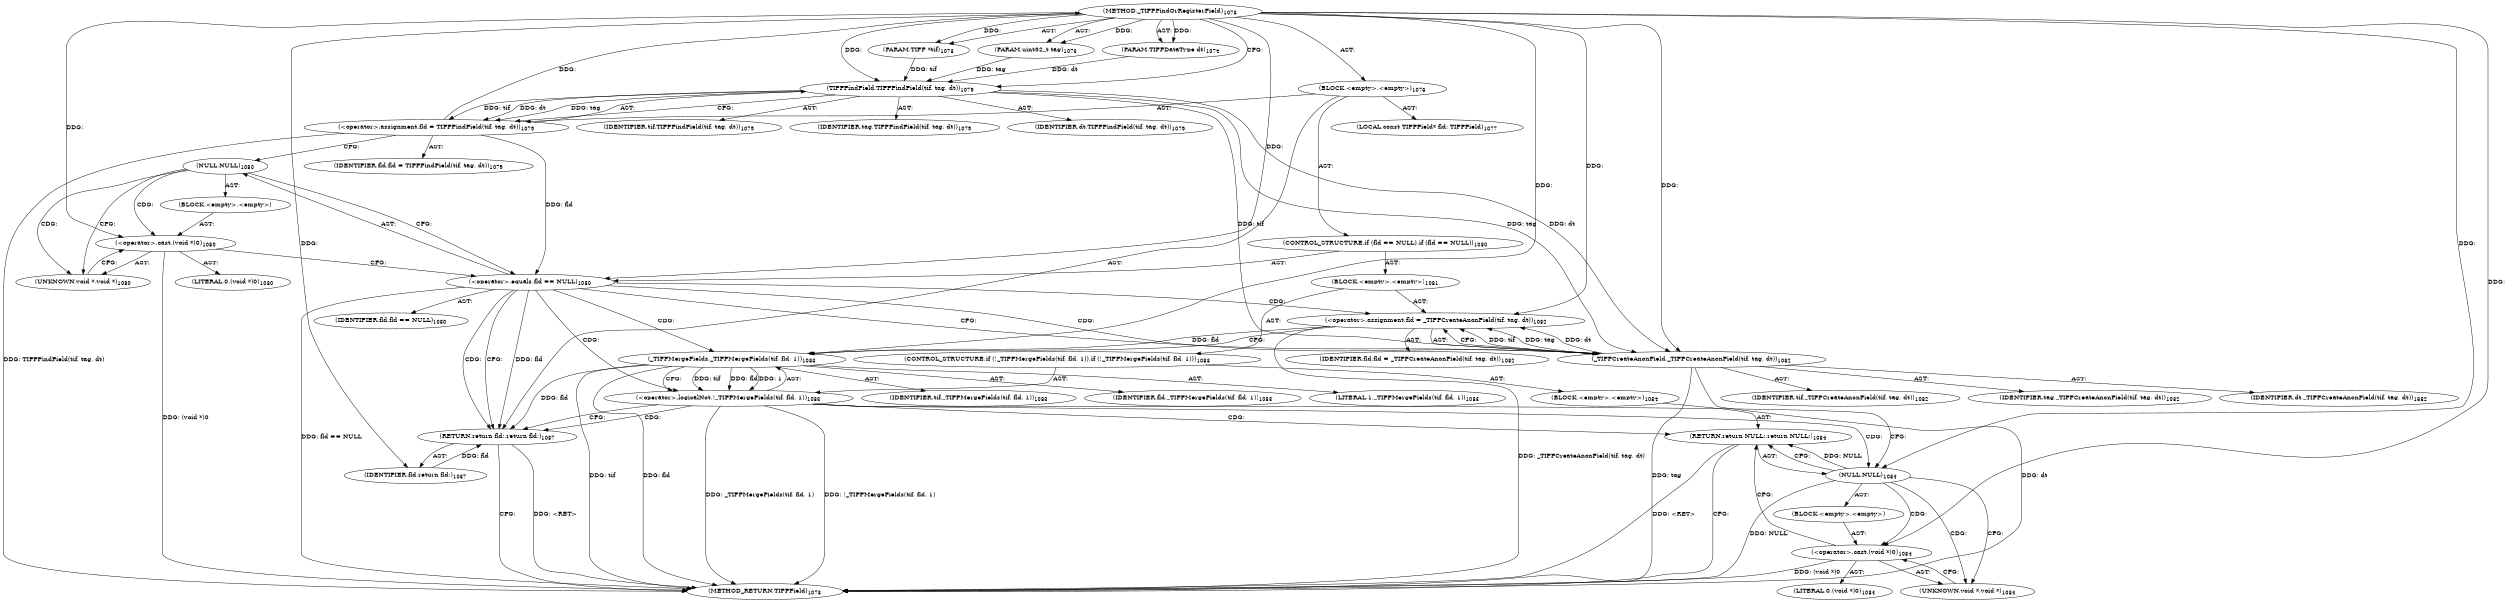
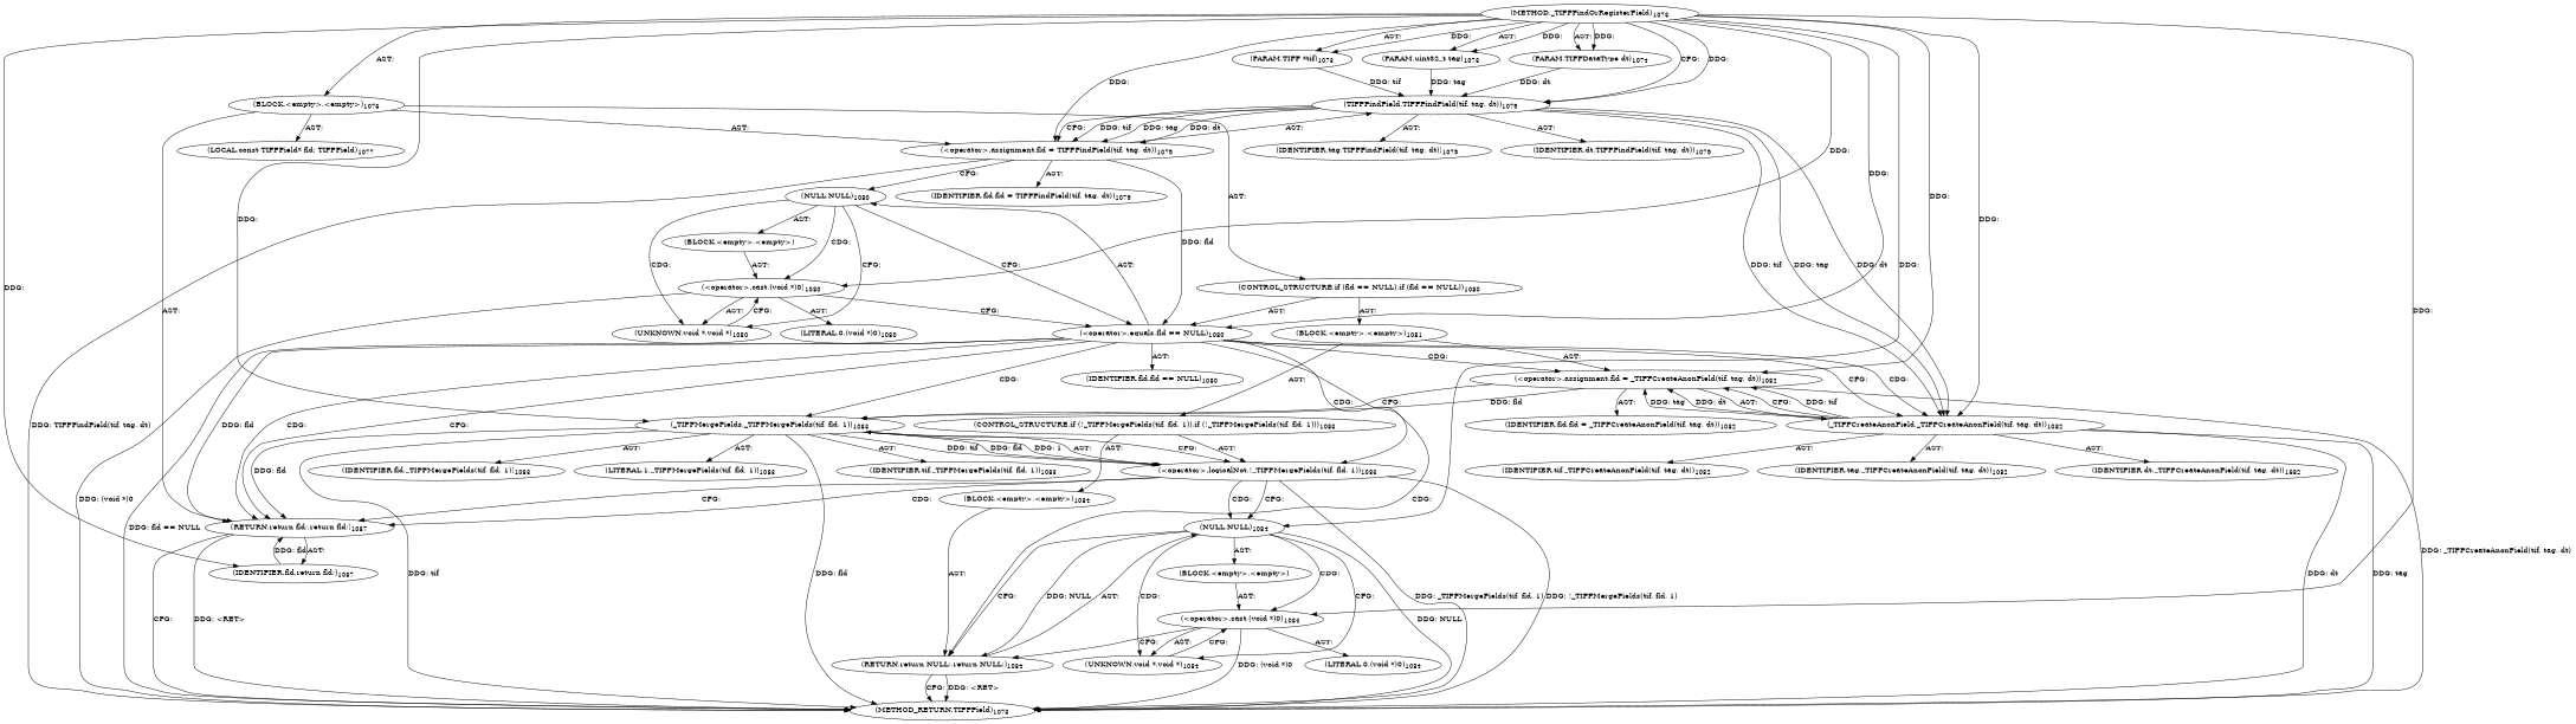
  digraph {
    n1 [label=<(METHOD,_TIFFFindOrRegisterField)<SUB>1073</SUB>>]
    n2 [label=<(PARAM,TIFF *tif)<SUB>1073</SUB>>]
    n3 [label=<(PARAM,uint32_t tag)<SUB>1073</SUB>>]
    n4 [label=<(PARAM,TIFFDataType dt)<SUB>1074</SUB>>]
    n5 [label=<(BLOCK,&lt;empty&gt;,&lt;empty&gt;)<SUB>1076</SUB>>]
    n6 [label=<(&lt;operator&gt;.assignment,fld = TIFFFindField(tif, tag, dt))<SUB>1079</SUB>>]
    n7 [label=<(TIFFFindField,TIFFFindField(tif, tag, dt))<SUB>1079</SUB>>]
    n8 [label=<(&lt;operator&gt;.equals,fld == NULL)<SUB>1080</SUB>>]
    n9 [label=<(&lt;operator&gt;.cast,(void *)0)<SUB>1080</SUB>>]
    n10 [label=<(&lt;operator&gt;.assignment,fld = _TIFFCreateAnonField(tif, tag, dt))<SUB>1082</SUB>>]
    n11 [label=<(_TIFFCreateAnonField,_TIFFCreateAnonField(tif, tag, dt))<SUB>1082</SUB>>]
    n12 [label=<(_TIFFMergeFields,_TIFFMergeFields(tif, fld, 1))<SUB>1083</SUB>>]
    n13 [label=<(NULL,NULL)<SUB>1084</SUB>>]
    n14 [label=<(&lt;operator&gt;.cast,(void *)0)<SUB>1084</SUB>>]
    n15 [label=<(IDENTIFIER,fld,return fld;)<SUB>1087</SUB>>]
    n16 [label=<(LOCAL,const TIFFField* fld: TIFFField)<SUB>1077</SUB>>]
    n17 [label=<(CONTROL_STRUCTURE,if (fld == NULL),if (fld == NULL))<SUB>1080</SUB>>]
    n18 [label=<(RETURN,return fld;,return fld;)<SUB>1087</SUB>>]
    n19 [label=<(METHOD_RETURN,TIFFField)<SUB>1073</SUB>>]
    n20 [label=<(IDENTIFIER,fld,fld = TIFFFindField(tif, tag, dt))<SUB>1079</SUB>>]
    n21 [label=<(NULL,NULL)<SUB>1080</SUB>>]
-   n22 [label=<(IDENTIFIER,tif,TIFFFindField(tif, tag, dt))<SUB>1079</SUB>>]
    n23 [label=<(IDENTIFIER,tag,TIFFFindField(tif, tag, dt))<SUB>1079</SUB>>]
    n24 [label=<(IDENTIFIER,dt,TIFFFindField(tif, tag, dt))<SUB>1079</SUB>>]
    n25 [label=<(IDENTIFIER,fld,fld == NULL)<SUB>1080</SUB>>]
    n26 [label=<(&lt;operator&gt;.logicalNot,!_TIFFMergeFields(tif, fld, 1))<SUB>1083</SUB>>]
    n27 [label=<(UNKNOWN,void *,void *)<SUB>1080</SUB>>]
    n28 [label=<(LITERAL,0,(void *)0)<SUB>1080</SUB>>]
    n29 [label=<(IDENTIFIER,fld,fld = _TIFFCreateAnonField(tif, tag, dt))<SUB>1082</SUB>>]
    n30 [label=<(IDENTIFIER,tif,_TIFFCreateAnonField(tif, tag, dt))<SUB>1082</SUB>>]
    n31 [label=<(IDENTIFIER,tag,_TIFFCreateAnonField(tif, tag, dt))<SUB>1082</SUB>>]
    n32 [label=<(IDENTIFIER,dt,_TIFFCreateAnonField(tif, tag, dt))<SUB>1682</SUB>>]
    n33 [label=<(IDENTIFIER,tif,_TIFFMergeFields(tif, fld, 1))<SUB>1083</SUB>>]
    n34 [label=<(IDENTIFIER,fld,_TIFFMergeFields(tif, fld, 1))<SUB>1083</SUB>>]
    n35 [label=<(LITERAL,1,_TIFFMergeFields(tif, fld, 1))<SUB>1083</SUB>>]
    n36 [label=<(RETURN,return NULL;,return NULL;)<SUB>1084</SUB>>]
    n37 [label=<(BLOCK,&lt;empty&gt;,&lt;empty&gt;)>]
    n38 [label=<(UNKNOWN,void *,void *)<SUB>1084</SUB>>]
    n39 [label=<(LITERAL,0,(void *)0)<SUB>1084</SUB>>]
    n40 [label=<(BLOCK,&lt;empty&gt;,&lt;empty&gt;)<SUB>1081</SUB>>]
    n41 [label=<(BLOCK,&lt;empty&gt;,&lt;empty&gt;)>]
    n42 [label=<(CONTROL_STRUCTURE,if (!_TIFFMergeFields(tif, fld, 1)),if (!_TIFFMergeFields(tif, fld, 1)))<SUB>1083</SUB>>]
    n43 [label=<(BLOCK,&lt;empty&gt;,&lt;empty&gt;)<SUB>1084</SUB>>]
    n1 -> n2 [label="AST: "]
    n1 -> n2 [label="DDG: "]
    n1 -> n3 [label="AST: "]
    n1 -> n3 [label="DDG: "]
    n1 -> n4 [label="AST: "]
    n1 -> n4 [label="DDG: "]
    n1 -> n5 [label="AST: "]
-   n6 -> n1 [label="DDG: "]
+   n1 -> n6 [label="DDG: "]
    n1 -> n7 [label="CFG: "]
    n1 -> n7 [label="DDG: "]
    n1 -> n8 [label="DDG: "]
    n1 -> n9 [label="DDG: "]
    n1 -> n10 [label="DDG: "]
    n1 -> n11 [label="DDG: "]
    n1 -> n12 [label="DDG: "]
    n1 -> n13 [label="DDG: "]
    n1 -> n14 [label="DDG: "]
    n1 -> n15 [label="DDG: "]
    n2 -> n7 [label="DDG: tif"]
    n3 -> n7 [label="DDG: tag"]
    n4 -> n7 [label="DDG: dt"]
    n5 -> n6 [label="AST: "]
    n5 -> n16 [label="AST: "]
    n5 -> n17 [label="AST: "]
    n5 -> n18 [label="AST: "]
    n6 -> n7 [label="AST: "]
    n6 -> n8 [label="DDG: fld"]
    n6 -> n19 [label="DDG: TIFFFindField(tif, tag, dt)"]
    n6 -> n20 [label="AST: "]
    n6 -> n21 [label="CFG: "]
    n7 -> n6 [label="CFG: "]
    n7 -> n6 [label="DDG: tif"]
    n7 -> n6 [label="DDG: tag"]
    n7 -> n6 [label="DDG: dt"]
    n7 -> n11 [label="DDG: tif"]
    n7 -> n11 [label="DDG: tag"]
    n7 -> n11 [label="DDG: dt"]
-   n7 -> n22 [label="AST: "]
    n7 -> n23 [label="AST: "]
    n7 -> n24 [label="AST: "]
    n8 -> n10 [label="CDG: "]
    n8 -> n11 [label="CFG: "]
    n8 -> n11 [label="CDG: "]
    n8 -> n12 [label="CDG: "]
    n8 -> n18 [label="CFG: "]
    n8 -> n18 [label="DDG: fld"]
    n8 -> n18 [label="CDG: "]
    n8 -> n19 [label="DDG: fld == NULL"]
    n8 -> n21 [label="AST: "]
    n8 -> n25 [label="AST: "]
    n8 -> n26 [label="CDG: "]
    n9 -> n8 [label="CFG: "]
    n9 -> n19 [label="DDG: (void *)0"]
    n9 -> n27 [label="AST: "]
    n9 -> n28 [label="AST: "]
    n10 -> n11 [label="AST: "]
    n10 -> n12 [label="CFG: "]
    n10 -> n12 [label="DDG: fld"]
    n10 -> n19 [label="DDG: _TIFFCreateAnonField(tif, tag, dt)"]
    n10 -> n29 [label="AST: "]
    n11 -> n10 [label="CFG: "]
    n11 -> n10 [label="DDG: tif"]
    n11 -> n10 [label="DDG: tag"]
    n11 -> n10 [label="DDG: dt"]
    n11 -> n19 [label="DDG: tag"]
    n11 -> n19 [label="DDG: dt"]
    n11 -> n30 [label="AST: "]
    n11 -> n31 [label="AST: "]
    n11 -> n32 [label="AST: "]
    n12 -> n18 [label="DDG: fld"]
    n12 -> n19 [label="DDG: tif"]
    n12 -> n19 [label="DDG: fld"]
    n12 -> n26 [label="CFG: "]
    n12 -> n26 [label="DDG: tif"]
    n12 -> n26 [label="DDG: fld"]
    n12 -> n26 [label="DDG: 1"]
    n12 -> n33 [label="AST: "]
    n12 -> n34 [label="AST: "]
    n12 -> n35 [label="AST: "]
    n13 -> n14 [label="CDG: "]
    n13 -> n19 [label="DDG: NULL"]
    n13 -> n36 [label="CFG: "]
    n13 -> n36 [label="DDG: NULL"]
    n13 -> n37 [label="AST: "]
    n13 -> n38 [label="CFG: "]
    n13 -> n38 [label="CDG: "]
    n14 -> n19 [label="DDG: (void *)0"]
    n14 -> n36 [label="CFG: "]
    n14 -> n38 [label="AST: "]
    n14 -> n39 [label="AST: "]
    n15 -> n18 [label="DDG: fld"]
    n17 -> n8 [label="AST: "]
    n17 -> n40 [label="AST: "]
    n18 -> n15 [label="AST: "]
    n18 -> n19 [label="CFG: "]
    n18 -> n19 [label="DDG: &lt;RET&gt;"]
    n21 -> n8 [label="CFG: "]
    n21 -> n9 [label="CDG: "]
    n21 -> n27 [label="CFG: "]
    n21 -> n27 [label="CDG: "]
    n21 -> n41 [label="AST: "]
    n26 -> n12 [label="AST: "]
    n26 -> n13 [label="CFG: "]
    n26 -> n13 [label="CDG: "]
    n26 -> n18 [label="CFG: "]
    n26 -> n18 [label="CDG: "]
    n26 -> n19 [label="DDG: _TIFFMergeFields(tif, fld, 1)"]
    n26 -> n19 [label="DDG: !_TIFFMergeFields(tif, fld, 1)"]
-   n26 -> n36 [label="CDG: "]
+   n8 -> n36 [label="CDG: "]
    n27 -> n9 [label="CFG: "]
    n36 -> n13 [label="AST: "]
    n36 -> n19 [label="CFG: "]
    n36 -> n19 [label="DDG: &lt;RET&gt;"]
    n37 -> n14 [label="AST: "]
    n38 -> n14 [label="CFG: "]
    n40 -> n10 [label="AST: "]
    n40 -> n42 [label="AST: "]
    n41 -> n9 [label="AST: "]
    n42 -> n26 [label="AST: "]
    n42 -> n43 [label="AST: "]
    n43 -> n36 [label="AST: "]
  }
